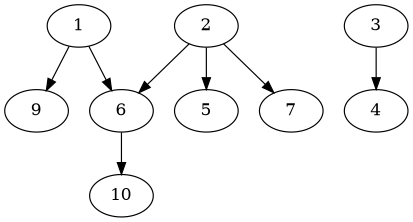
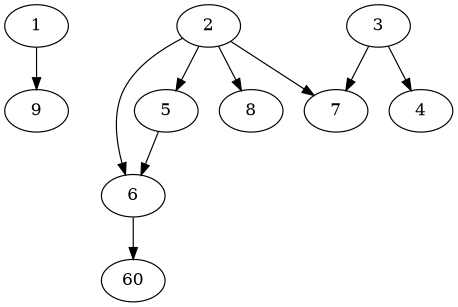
  digraph {
    node [alpha=0.08]
    1 [expect_size=30770176]
    6 [alpha=0.16 expect_size=6980608]
    9 [alpha=0.06 expect_size=47088640]
-   10 [alpha=0.11 expect_size=28839936]
+   10 [alpha=0.11 expect_size=28839936 label=60]
    2 [expect_size=9067520]
    5 [alpha=0.17 expect_size=30087168]
    7 [alpha=0.17 expect_size=42448896]
+   8 [alpha=0.04 expect_size=19883008]
    3 [alpha=0.12 expect_size=39092224]
    4 [alpha=0.06 expect_size=37258240]
-   1 -> 6
+   5 -> 6
    1 -> 9
    6 -> 10
    2 -> 6
    2 -> 5
    2 -> 7
+   2 -> 8
+   3 -> 7
    3 -> 4
  }
